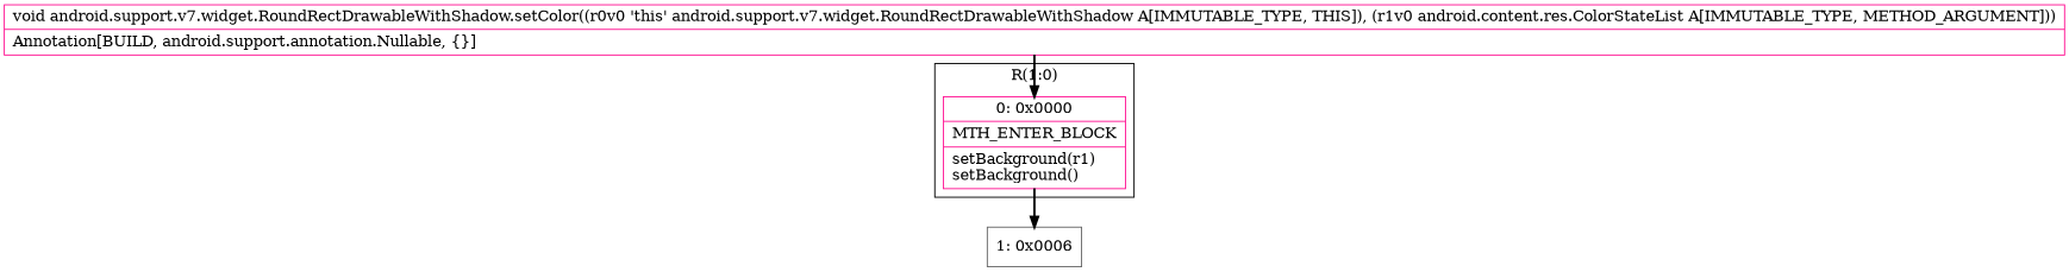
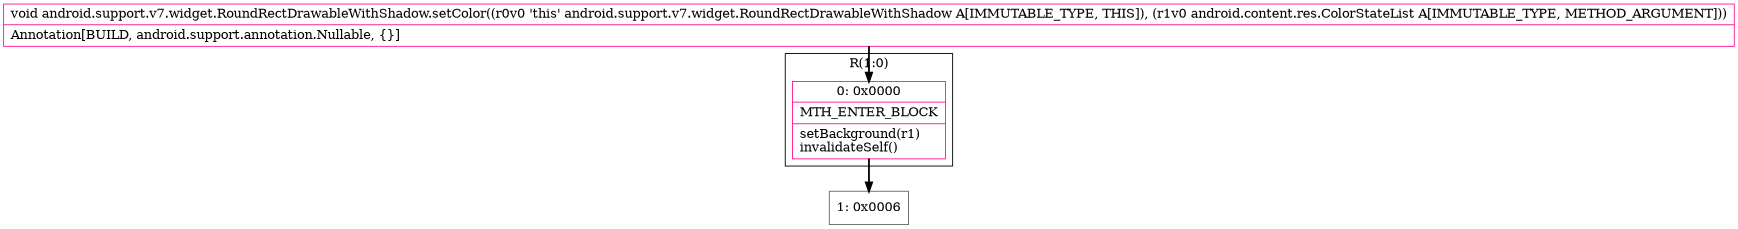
  digraph {
    node [color=deeppink shape=record]
    edge [style=bold]
-   n1 [label="{0\:\ 0x0000|MTH_ENTER_BLOCK\l|setBackground(r1)\lsetBackground()\l}"]
+   n1 [label="{0\:\ 0x0000|MTH_ENTER_BLOCK\l|setBackground(r1)\linvalidateSelf()\l}"]
    n2 [color=gray40 label="{1\:\ 0x0006}"]
    n3 [label="{void android.support.v7.widget.RoundRectDrawableWithShadow.setColor((r0v0 'this' android.support.v7.widget.RoundRectDrawableWithShadow A[IMMUTABLE_TYPE, THIS]), (r1v0 android.content.res.ColorStateList A[IMMUTABLE_TYPE, METHOD_ARGUMENT]))  | Annotation[BUILD, android.support.annotation.Nullable, \{\}]\l}"]
    subgraph cluster_1 {
      label="R(1:0)"
      n1
    }
    n1 -> n2
    n3 -> n1
  }
